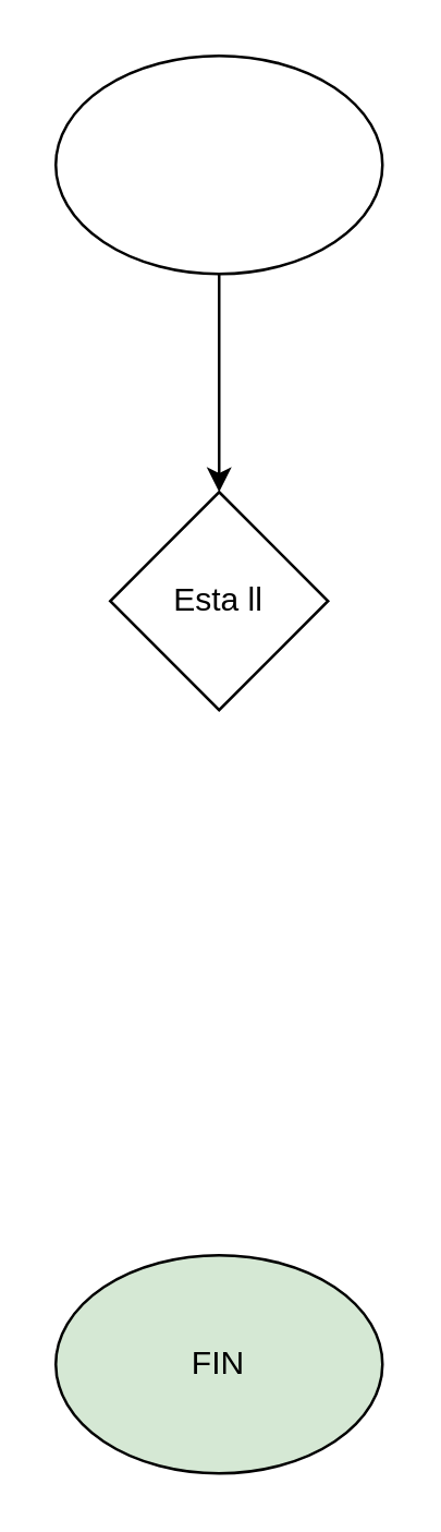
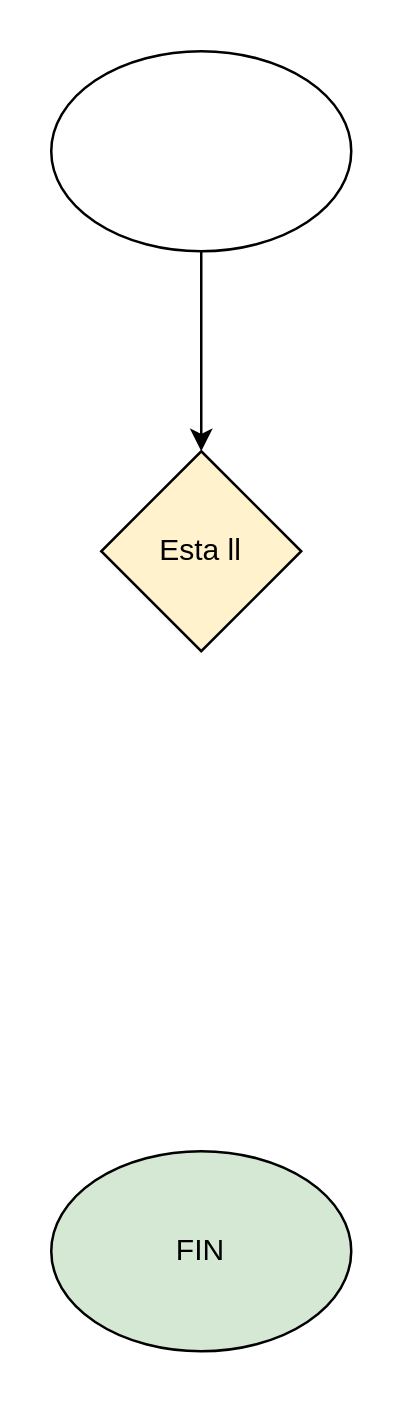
  <mxCell id="0" />
  <mxCell id="1" parent="0" />
  <mxCell id="2" value="" style="edgeStyle=none;html=1;" edge="1" parent="1" source="3" target="5"><mxGeometry relative="1" as="geometry" /></mxCell>
  <mxCell id="3" value="" style="ellipse;whiteSpace=wrap;html=1;" vertex="1" parent="1"><mxGeometry x="20" y="20" width="120" height="80" as="geometry" /></mxCell>
  <mxCell id="4" value="FIN" style="ellipse;whiteSpace=wrap;html=1;fillColor=#d5e8d4;" vertex="1" parent="1"><mxGeometry x="20" y="460" width="120" height="80" as="geometry" /></mxCell>
- <mxCell id="5" value="Esta ll" style="rhombus;whiteSpace=wrap;html=1;" vertex="1" parent="1"><mxGeometry x="40" y="180" width="80" height="80" as="geometry" /></mxCell>
+ <mxCell id="5" value="Esta ll" style="rhombus;whiteSpace=wrap;html=1;fillColor=#fff2cc;" vertex="1" parent="1"><mxGeometry x="40" y="180" width="80" height="80" as="geometry" /></mxCell>
